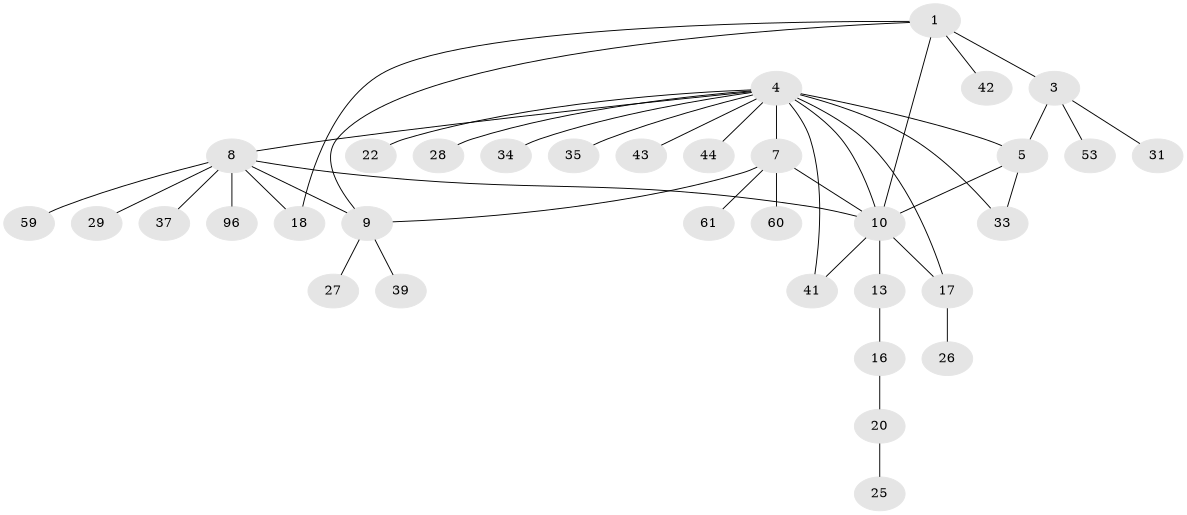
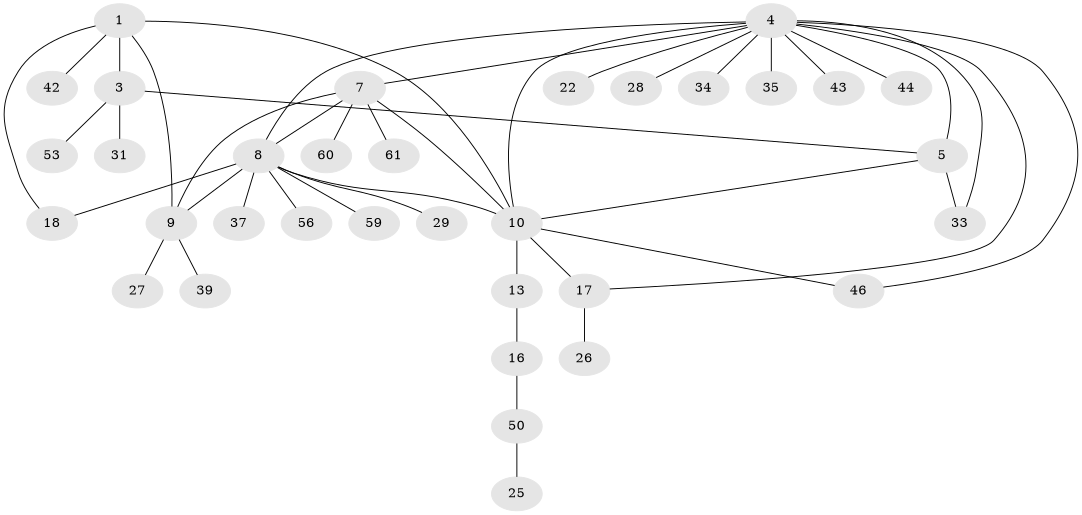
  graph {
    node [color=gray90 style=filled]
    1 [super="+2"]
    3
    9 [super="+49+48"]
    10 [super="+12+24+15"]
    18
    42
    5
    31
    53
    27
    39
    17 [super="+54"]
-   41 [super="+45"]
+   41 [super="+45" label=46]
    13 [super="+19+14+51+46"]
    33 [super="+38"]
    4 [super="+47+21+11+6"]
    7
    8
    22
    28 [super="+36"]
    34
    35
    43
    44
    60
    61
    29
    37
-   56 [label=96]
+   56
    59
-   20 [super="+23"]
+   20 [super="+23" label=50]
    16
    26
    25 [super="+63"]
    1 -- 3 [weight=2]
    1 -- 9
    1 -- 10 [weight=2]
    1 -- 18
    1 -- 42
    3 -- 5
    3 -- 31
    3 -- 53
    9 -- 27
    9 -- 39
    10 -- 17 [weight=2]
    10 -- 41
    10 -- 13 [weight=2]
    5 -- 10
    5 -- 33
    17 -- 26
    13 -- 16
    4 -- 10 [weight=2]
    4 -- 5 [weight=2]
    4 -- 17
    4 -- 41
    4 -- 33
    4 -- 7
    4 -- 8
    4 -- 22
    4 -- 28
    4 -- 34
    4 -- 35
    4 -- 43
    4 -- 44
    7 -- 9
    7 -- 10
+   7 -- 8
    7 -- 60
    7 -- 61
    8 -- 9
    8 -- 10
    8 -- 18
    8 -- 29
    8 -- 37
    8 -- 56
    8 -- 59
    20 -- 25
    16 -- 20
  }
